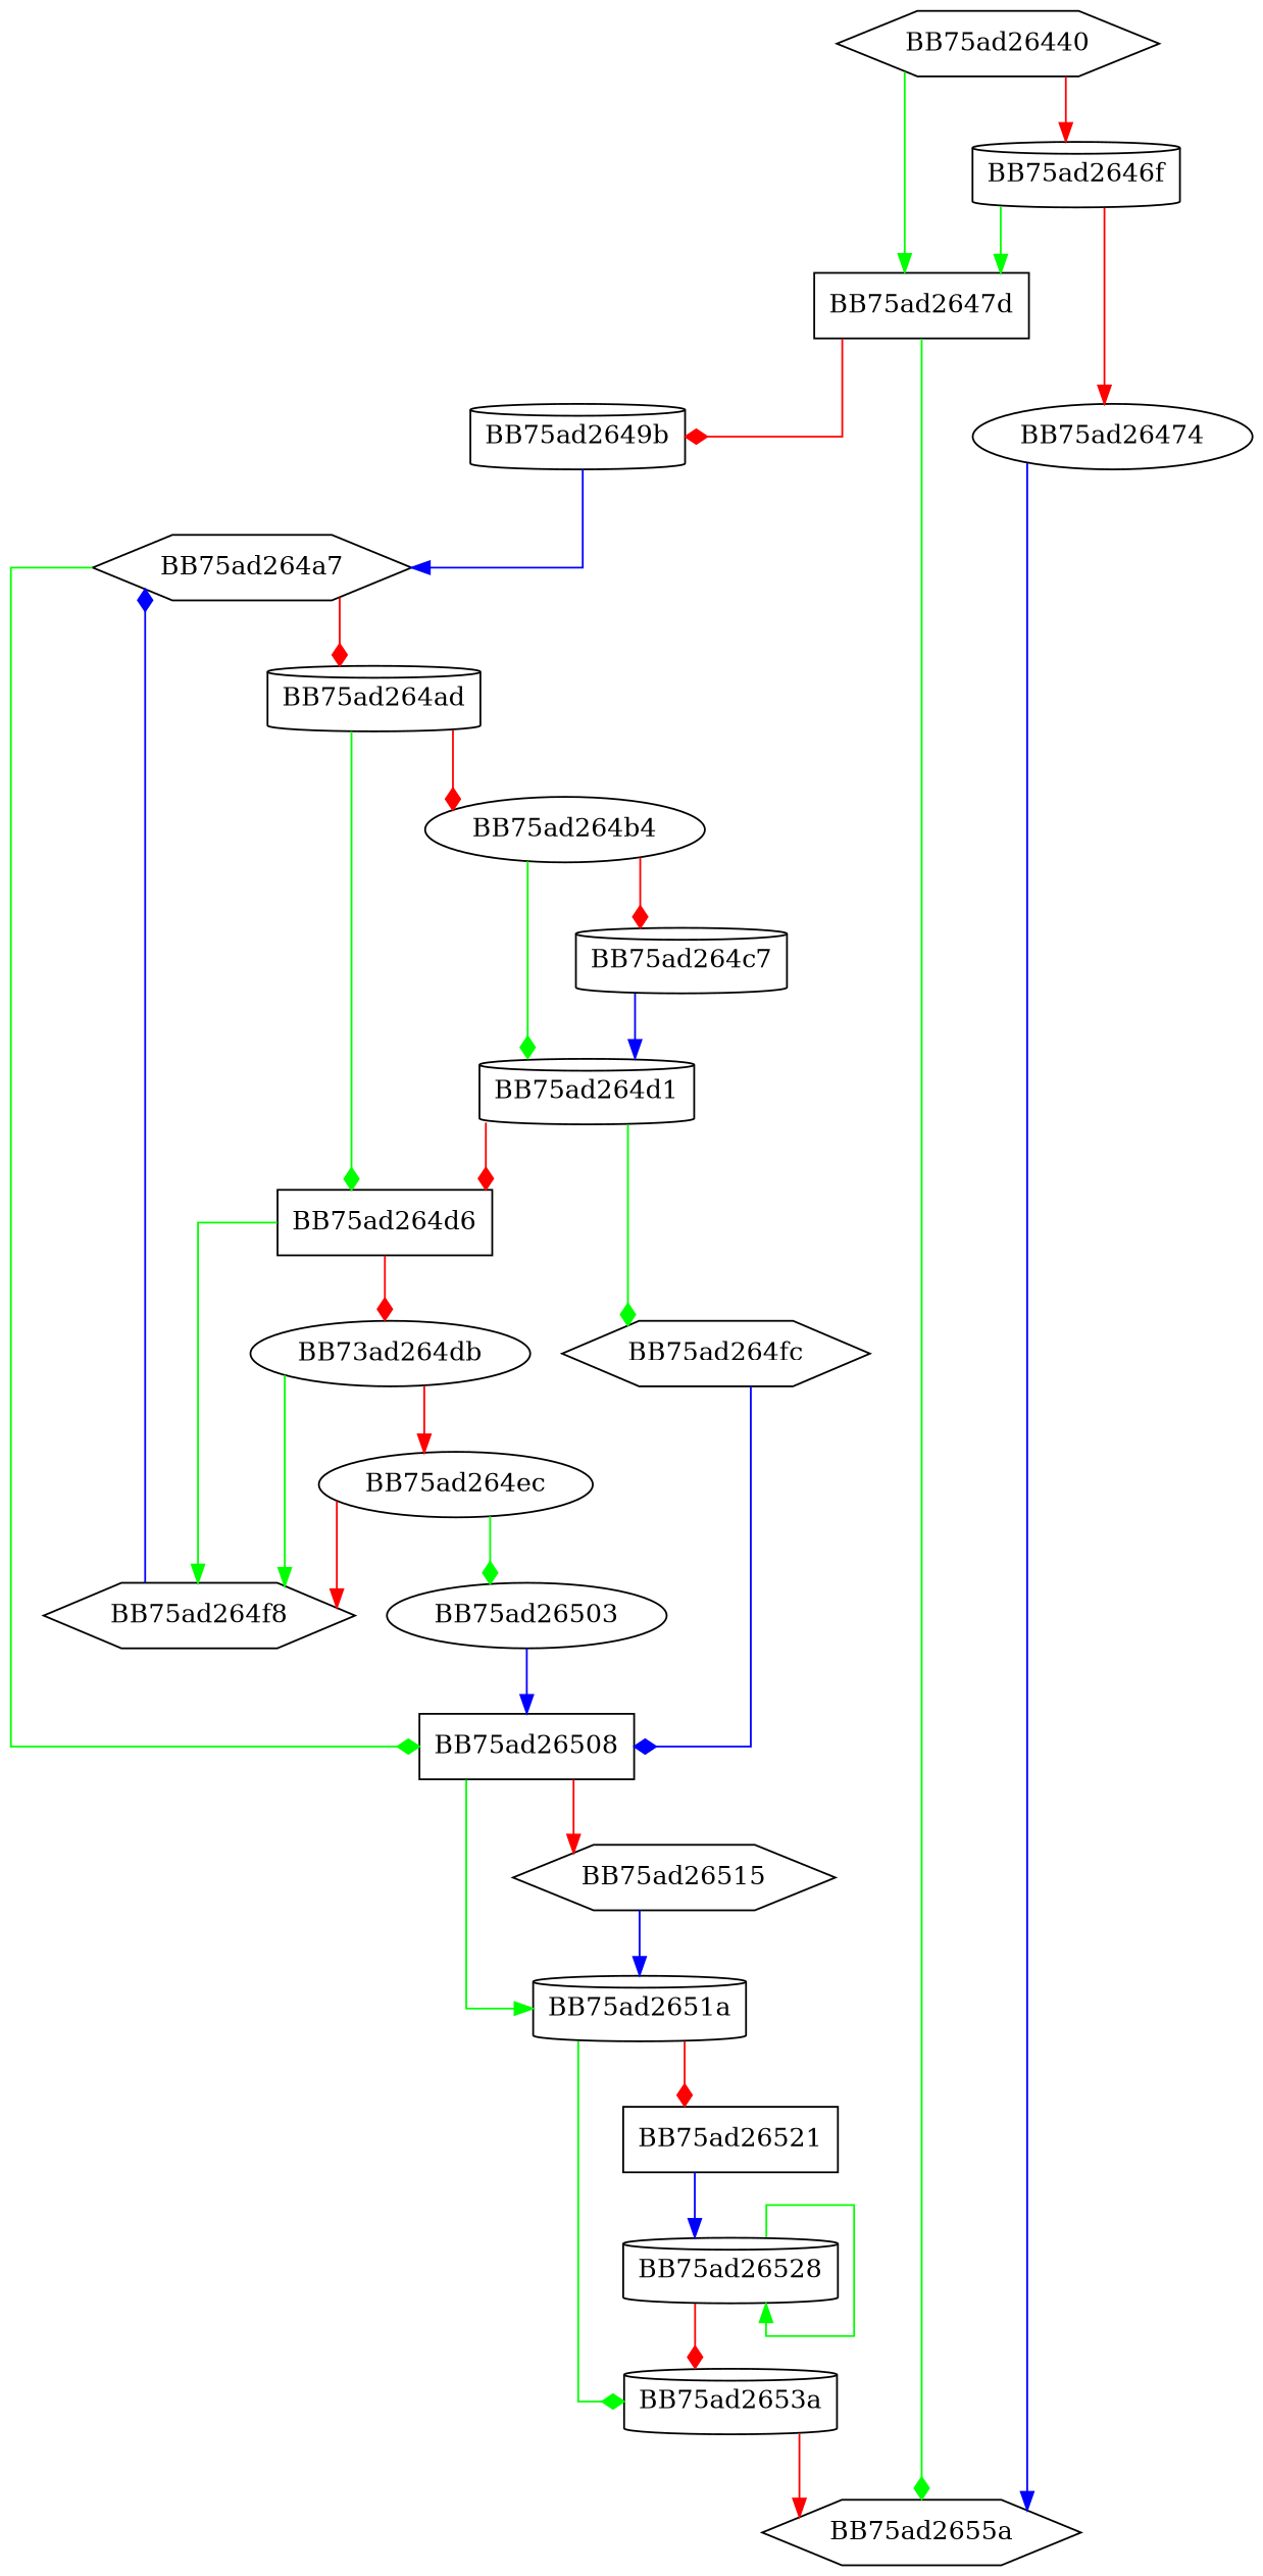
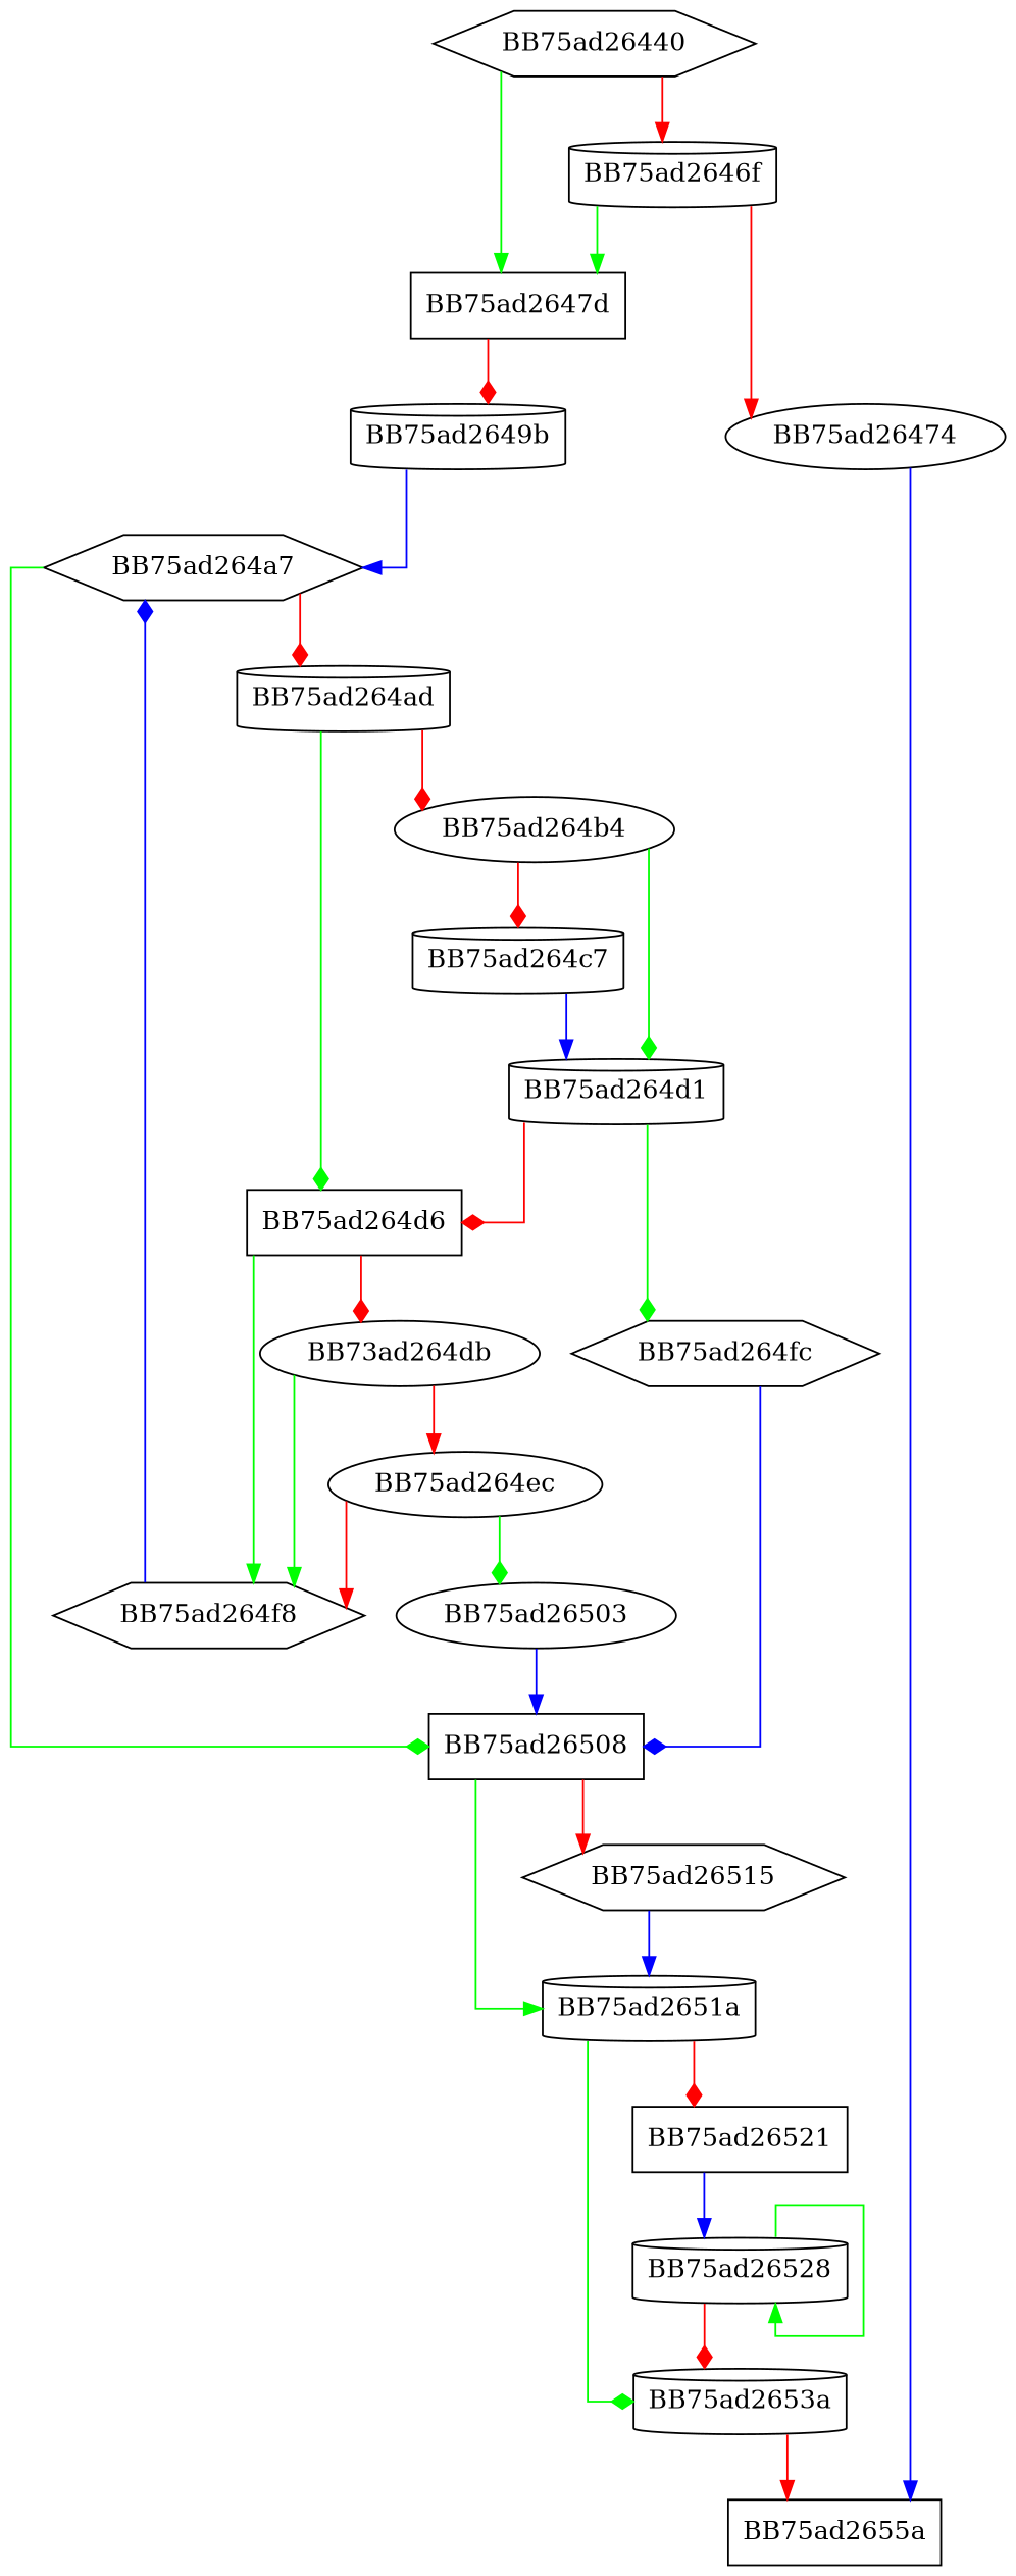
  digraph {
    splines=ortho
    node [shape=cylinder]
    edge [arrowhead=normal color=red]
    BB75ad26440 [shape=hexagon]
    BB75ad2647d [shape=box]
    BB75ad2646f
-   BB75ad2655a [shape=hexagon]
+   BB75ad2655a [shape=box]
    BB75ad2649b
    BB75ad26474 [shape=ellipse]
    BB75ad264a7 [shape=hexagon]
    BB75ad26508 [shape=box]
    BB75ad264ad
    BB75ad2651a
    BB75ad26515 [shape=hexagon]
    BB75ad264d6 [shape=box]
    BB75ad264b4 [shape=ellipse]
    BB75ad2653a
    BB75ad26521 [shape=box]
    BB75ad264f8 [shape=hexagon]
    n17 [label=BB73ad264db shape=ellipse]
    BB75ad264d1
    BB75ad264c7
    BB75ad264ec [shape=ellipse]
    BB75ad264fc [shape=hexagon]
    BB75ad26503 [shape=ellipse]
    BB75ad26528
    BB75ad26440 -> BB75ad2647d [color=green]
    BB75ad26440 -> BB75ad2646f
-   BB75ad2647d -> BB75ad2655a [arrowhead=diamond color=green]
    BB75ad2647d -> BB75ad2649b [arrowhead=diamond]
    BB75ad2646f -> BB75ad2647d [color=green]
    BB75ad2646f -> BB75ad26474
    BB75ad2649b -> BB75ad264a7 [color=blue]
    BB75ad26474 -> BB75ad2655a [color=blue]
    BB75ad264a7 -> BB75ad26508 [arrowhead=diamond color=green]
    BB75ad264a7 -> BB75ad264ad [arrowhead=diamond]
    BB75ad26508 -> BB75ad2651a [color=green]
    BB75ad26508 -> BB75ad26515
    BB75ad264ad -> BB75ad264d6 [arrowhead=diamond color=green]
    BB75ad264ad -> BB75ad264b4 [arrowhead=diamond]
    BB75ad2651a -> BB75ad2653a [arrowhead=diamond color=green]
    BB75ad2651a -> BB75ad26521 [arrowhead=diamond]
    BB75ad26515 -> BB75ad2651a [color=blue]
    BB75ad264d6 -> BB75ad264f8 [color=green]
    BB75ad264d6 -> n17 [arrowhead=diamond]
    BB75ad264b4 -> BB75ad264d1 [arrowhead=diamond color=green]
    BB75ad264b4 -> BB75ad264c7 [arrowhead=diamond]
    BB75ad2653a -> BB75ad2655a
    BB75ad26521 -> BB75ad26528 [color=blue]
    BB75ad264f8 -> BB75ad264a7 [arrowhead=diamond color=blue]
    n17 -> BB75ad264f8 [color=green]
    n17 -> BB75ad264ec
    BB75ad264d1 -> BB75ad264d6 [arrowhead=diamond]
    BB75ad264d1 -> BB75ad264fc [arrowhead=diamond color=green]
    BB75ad264c7 -> BB75ad264d1 [color=blue]
    BB75ad264ec -> BB75ad264f8
    BB75ad264ec -> BB75ad26503 [arrowhead=diamond color=green]
    BB75ad264fc -> BB75ad26508 [arrowhead=diamond color=blue]
    BB75ad26503 -> BB75ad26508 [color=blue]
    BB75ad26528 -> BB75ad2653a [arrowhead=diamond]
    BB75ad26528 -> BB75ad26528 [color=green]
  }
